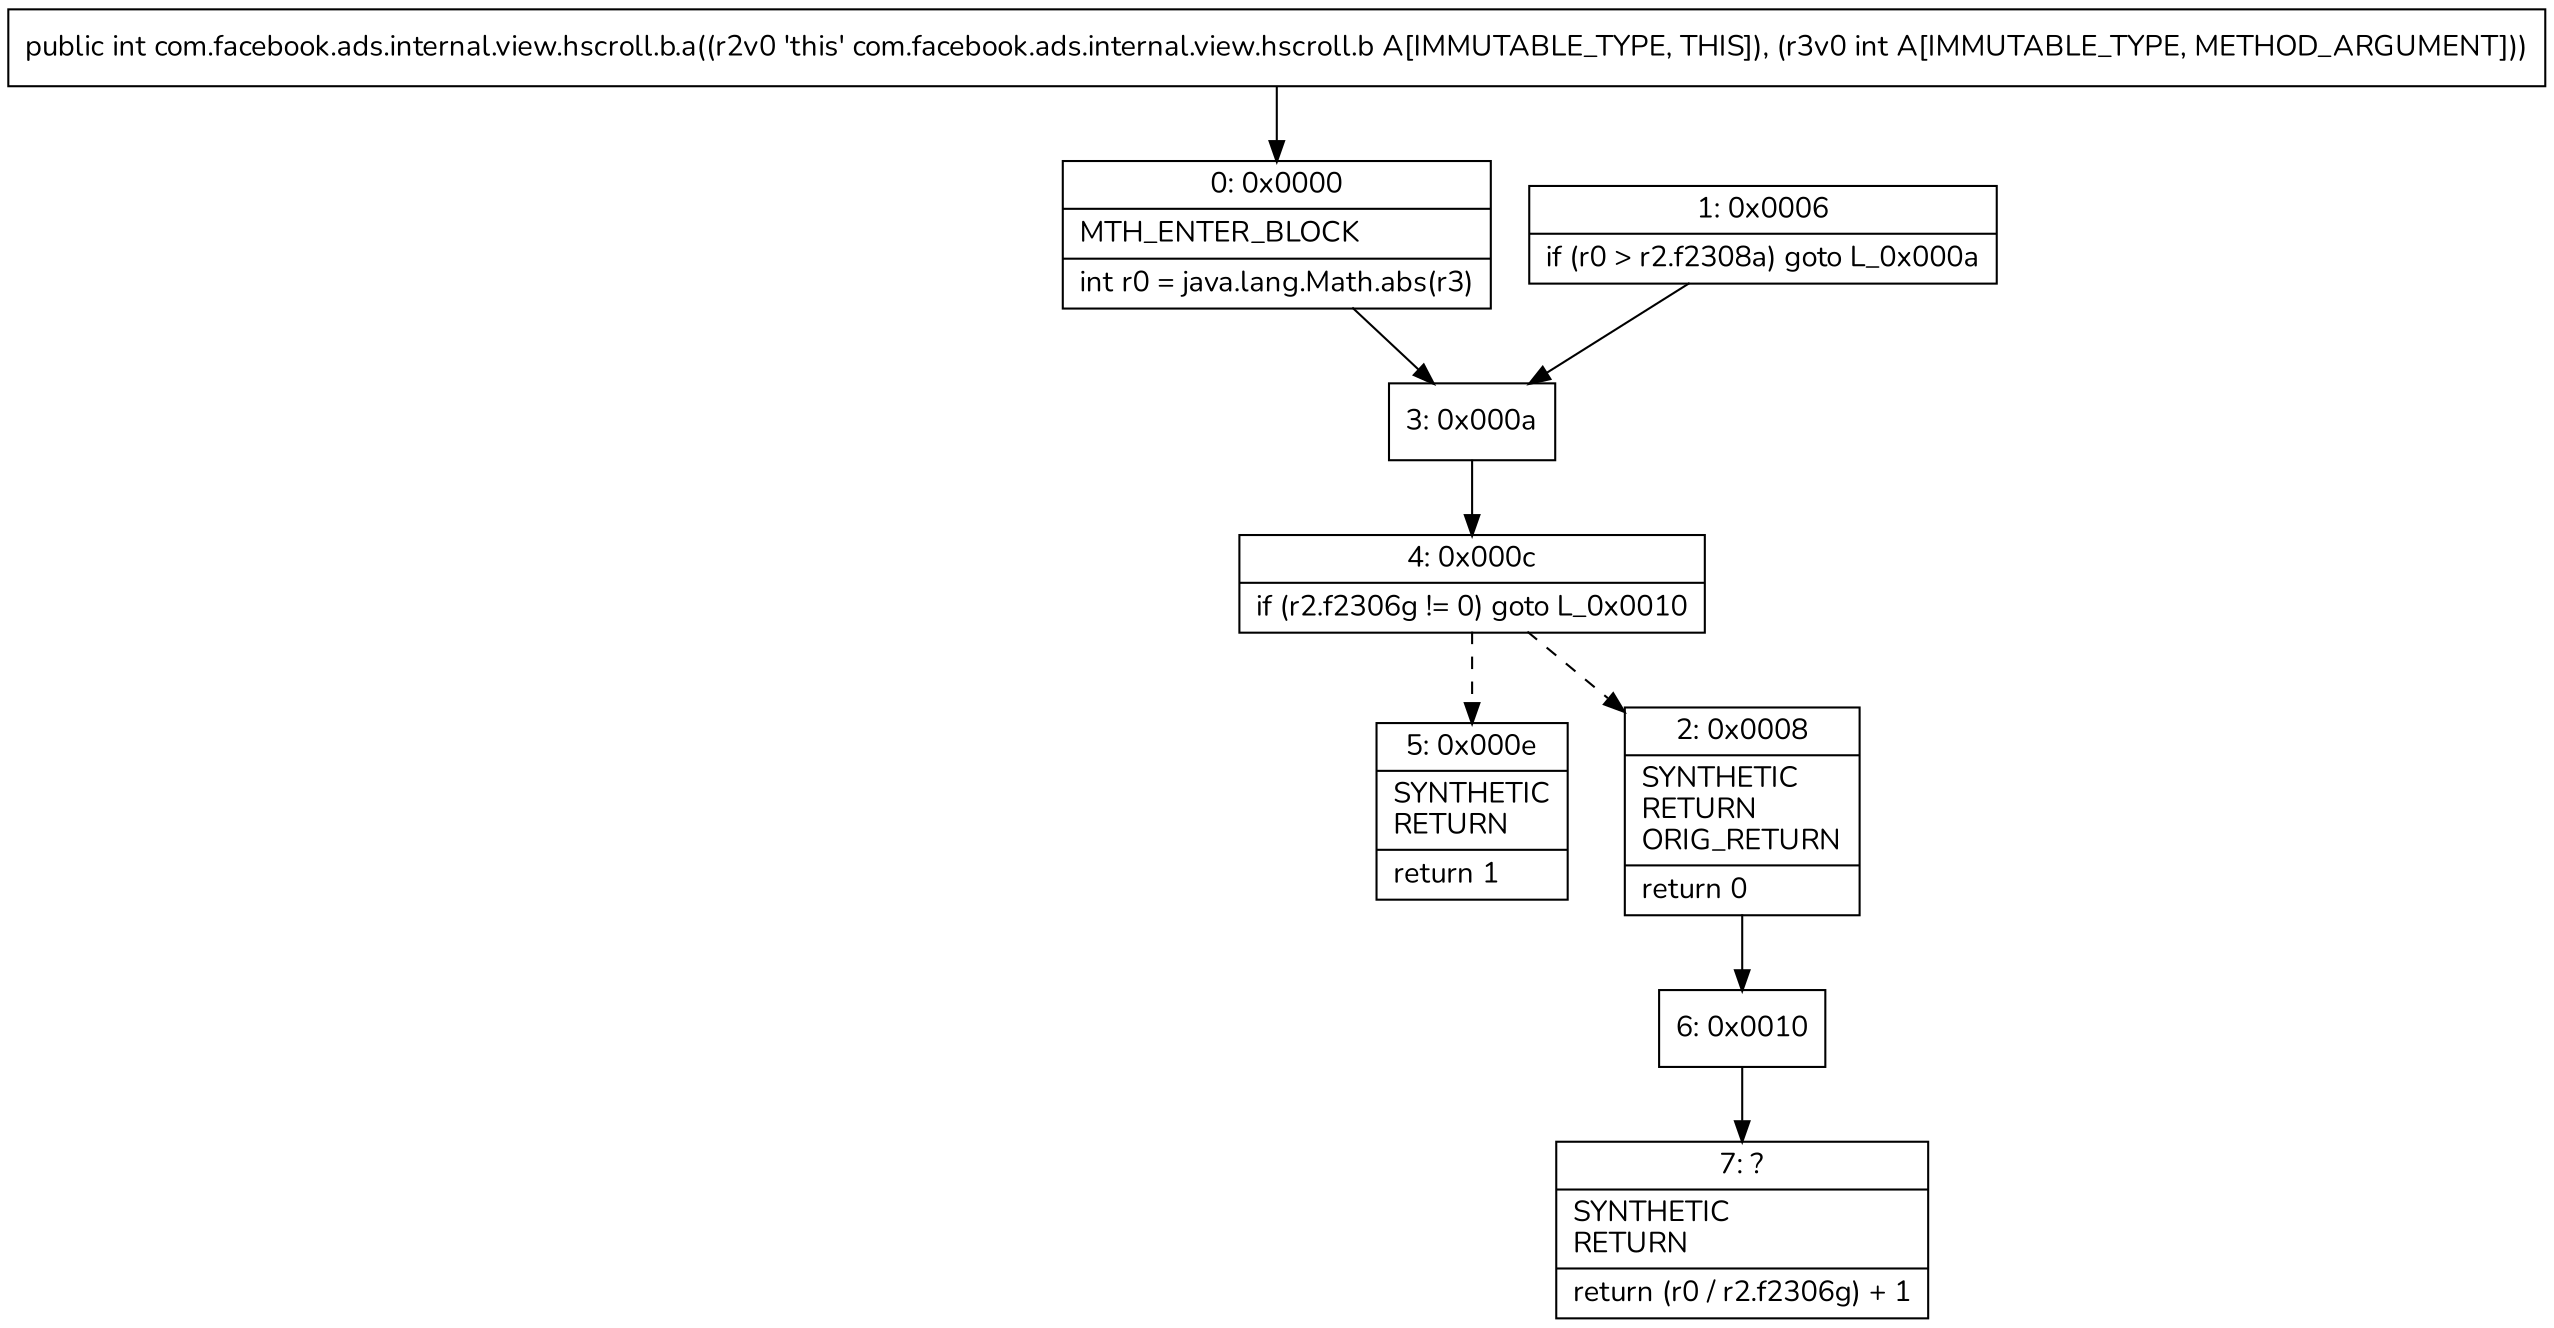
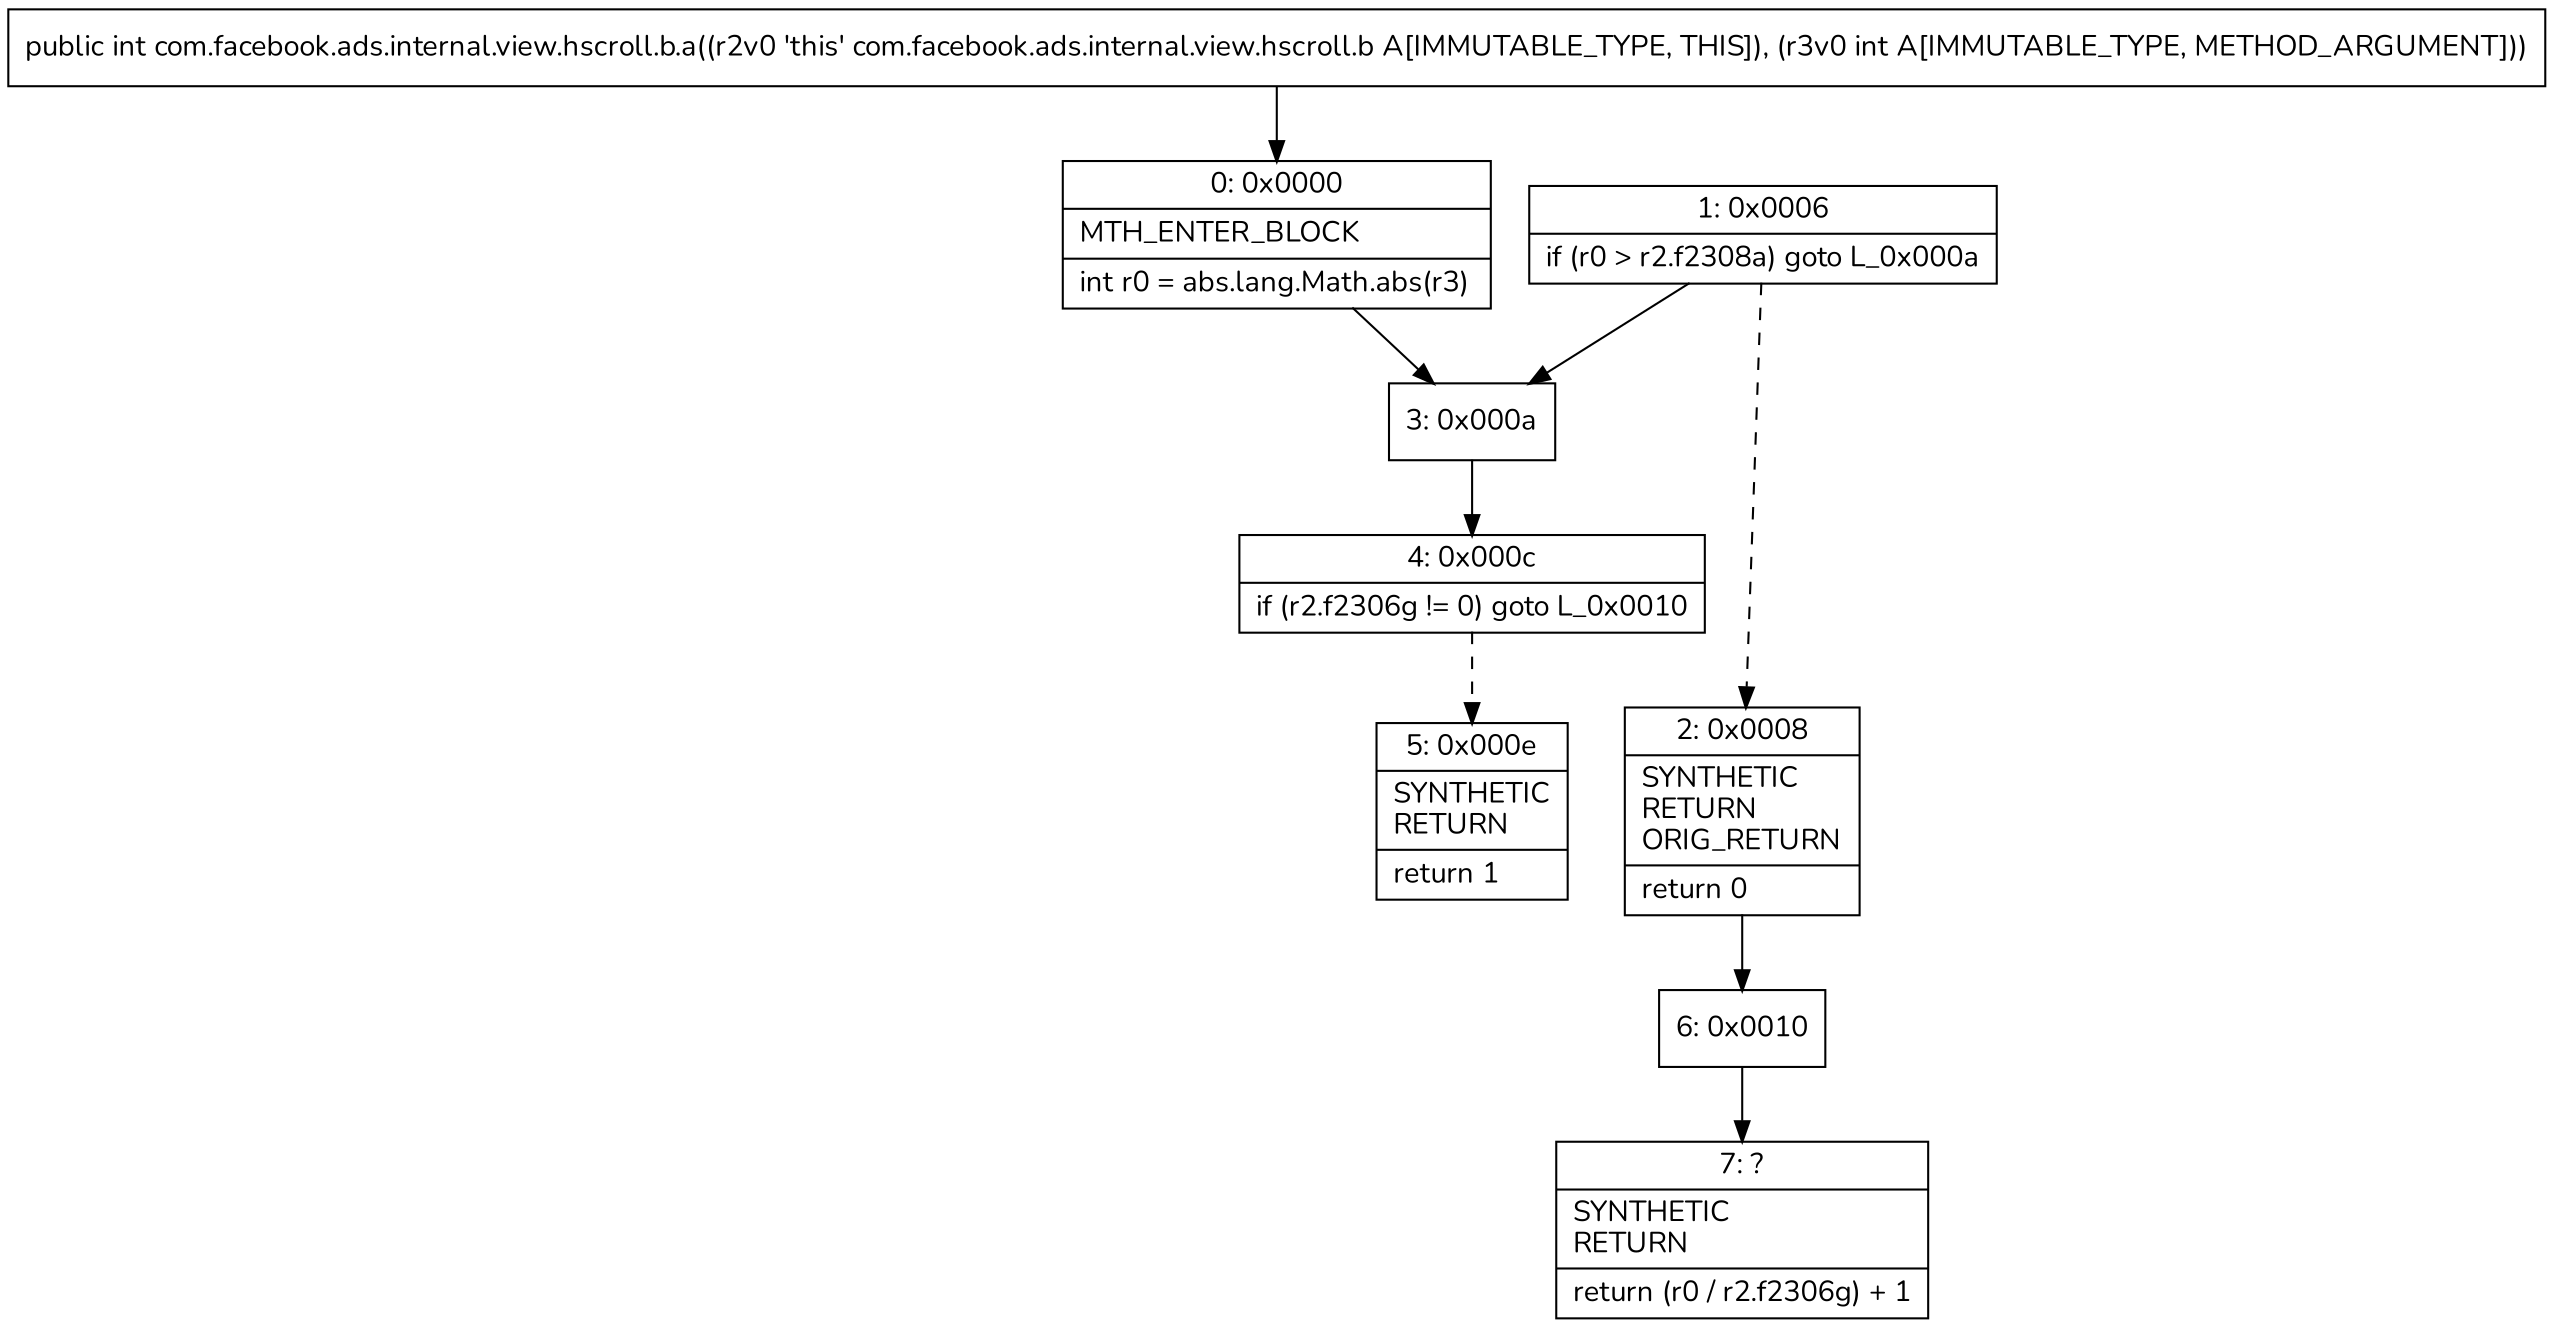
  digraph {
    fontname=Nunito
    node [fontname=Nunito shape=record]
    edge [fontname=Nunito]
-   n1 [label="{0\:\ 0x0000|MTH_ENTER_BLOCK\l|int r0 = java.lang.Math.abs(r3)\l}"]
+   n1 [label="{0\:\ 0x0000|MTH_ENTER_BLOCK\l|int r0 = abs.lang.Math.abs(r3)\l}"]
    n2 [label="{3\:\ 0x000a}"]
    n3 [label="{1\:\ 0x0006|if (r0 \> r2.f2308a) goto L_0x000a\l}"]
    n4 [label="{2\:\ 0x0008|SYNTHETIC\lRETURN\lORIG_RETURN\l|return 0\l}"]
    n5 [label="{6\:\ 0x0010}"]
    n6 [label="{4\:\ 0x000c|if (r2.f2306g != 0) goto L_0x0010\l}"]
    n7 [label="{5\:\ 0x000e|SYNTHETIC\lRETURN\l|return 1\l}"]
    n8 [label="{7\:\ ?|SYNTHETIC\lRETURN\l|return (r0 \/ r2.f2306g) + 1\l}"]
    n9 [label="{public int com.facebook.ads.internal.view.hscroll.b.a((r2v0 'this' com.facebook.ads.internal.view.hscroll.b A[IMMUTABLE_TYPE, THIS]), (r3v0 int A[IMMUTABLE_TYPE, METHOD_ARGUMENT])) }"]
    n1 -> n2
    n2 -> n6
    n3 -> n2
-   n6 -> n4 [style=dashed]
+   n3 -> n4 [style=dashed]
    n4 -> n5
    n5 -> n8
    n6 -> n7 [style=dashed]
    n9 -> n1
  }
